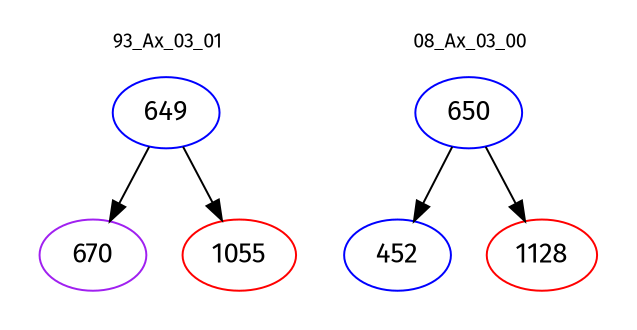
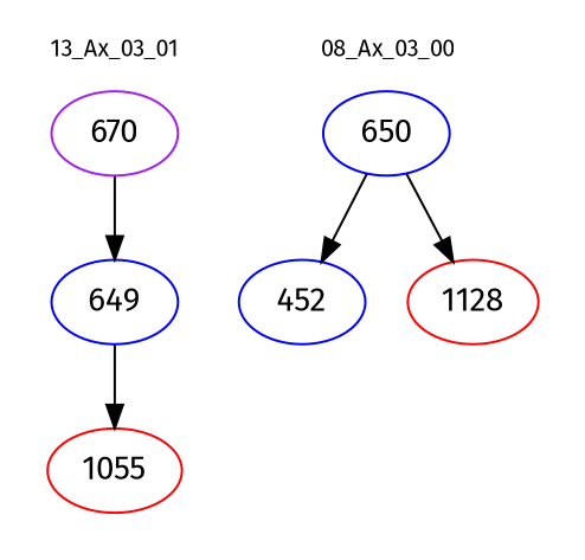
  digraph {
    fontname="Fira Sans"
    node [color=blue fontname="Fira Sans"]
    edge [color=black fontname="Fira Sans"]
    n1 [label=649]
    n2 [color=purple label=670]
    n3 [color=red label=1055]
    n4 [label=650]
    n5 [label=452]
    n6 [color=red label=1128]
    subgraph cluster_1 {
      color=white
      fontsize=10
-     label="93_Ax_03_01"
+     label="13_Ax_03_01"
      n1
      n2
      n3
    }
    subgraph cluster_2 {
      color=white
      fontsize=10
      label="08_Ax_03_00"
      n4
      n5
      n6
    }
-   n1 -> n2
+   n2 -> n1
    n1 -> n3
    n4 -> n5
    n4 -> n6
  }
